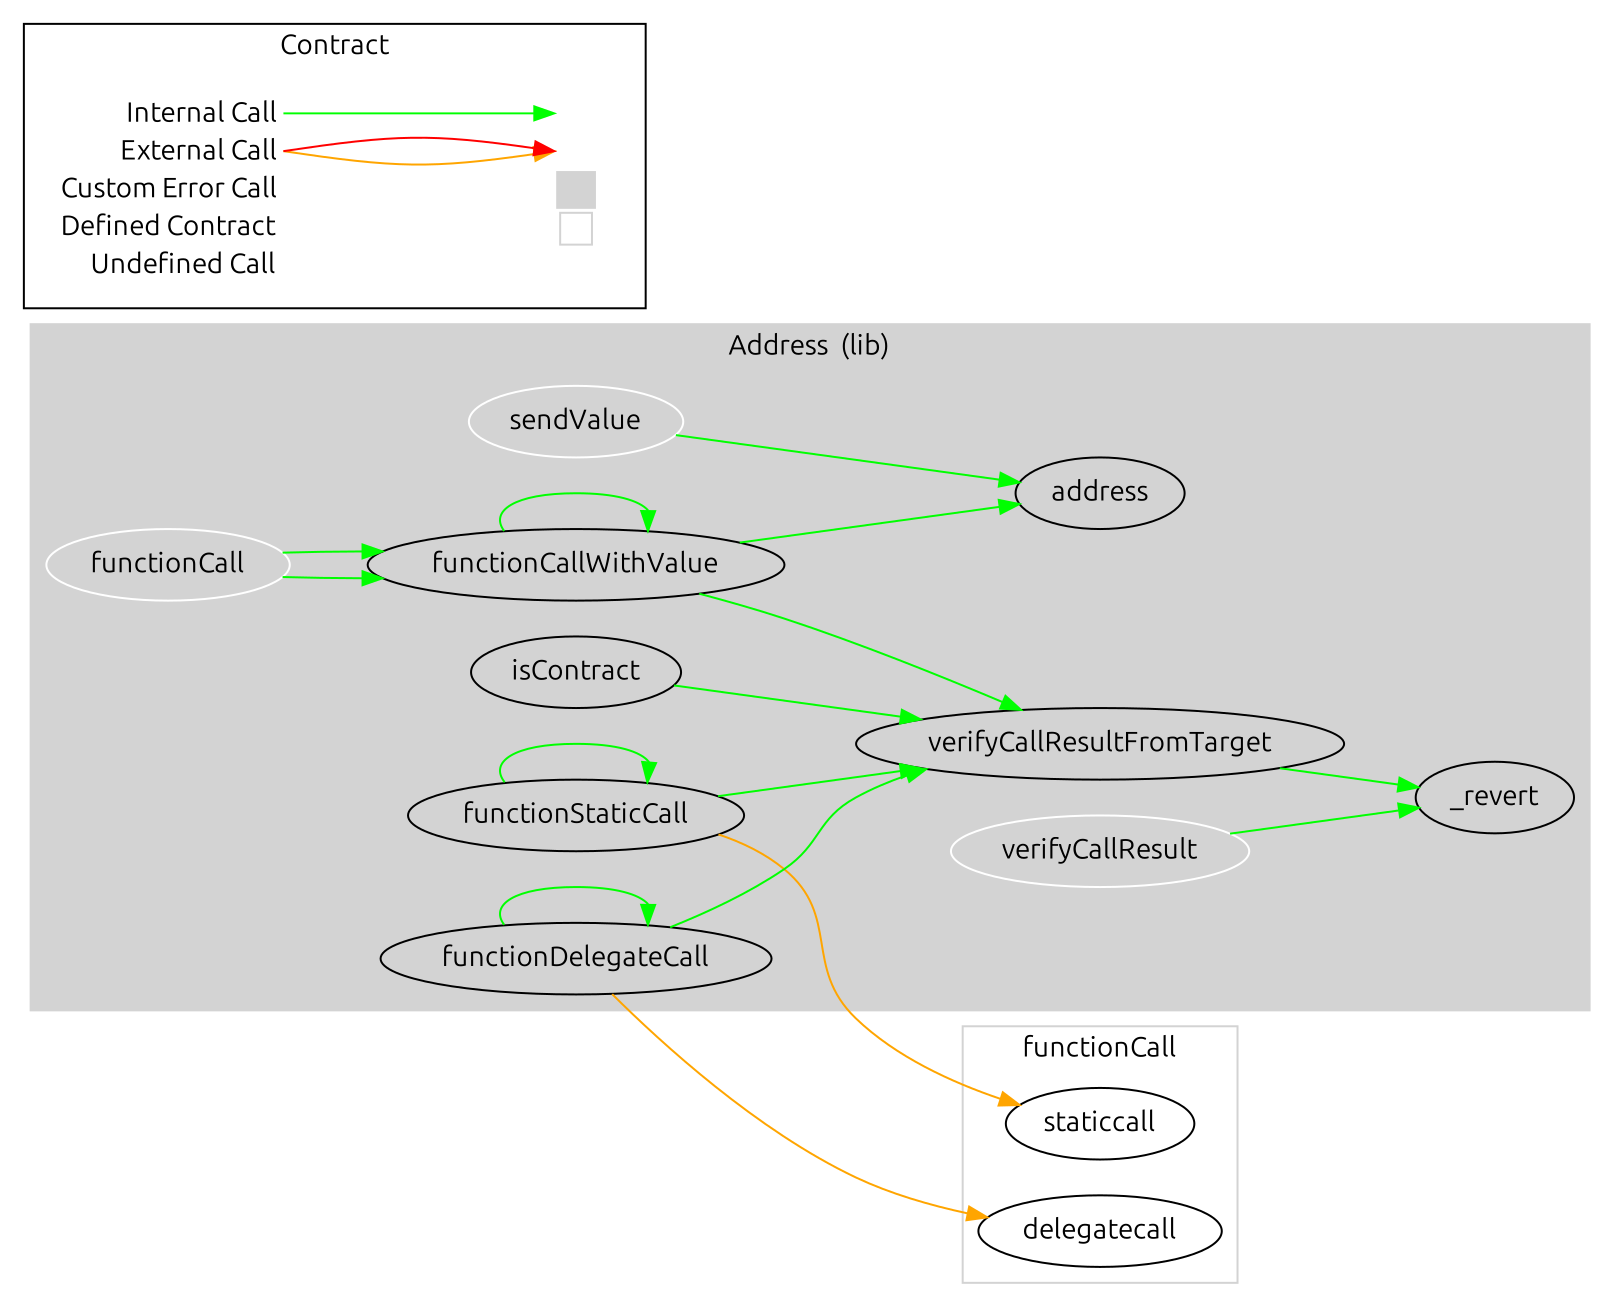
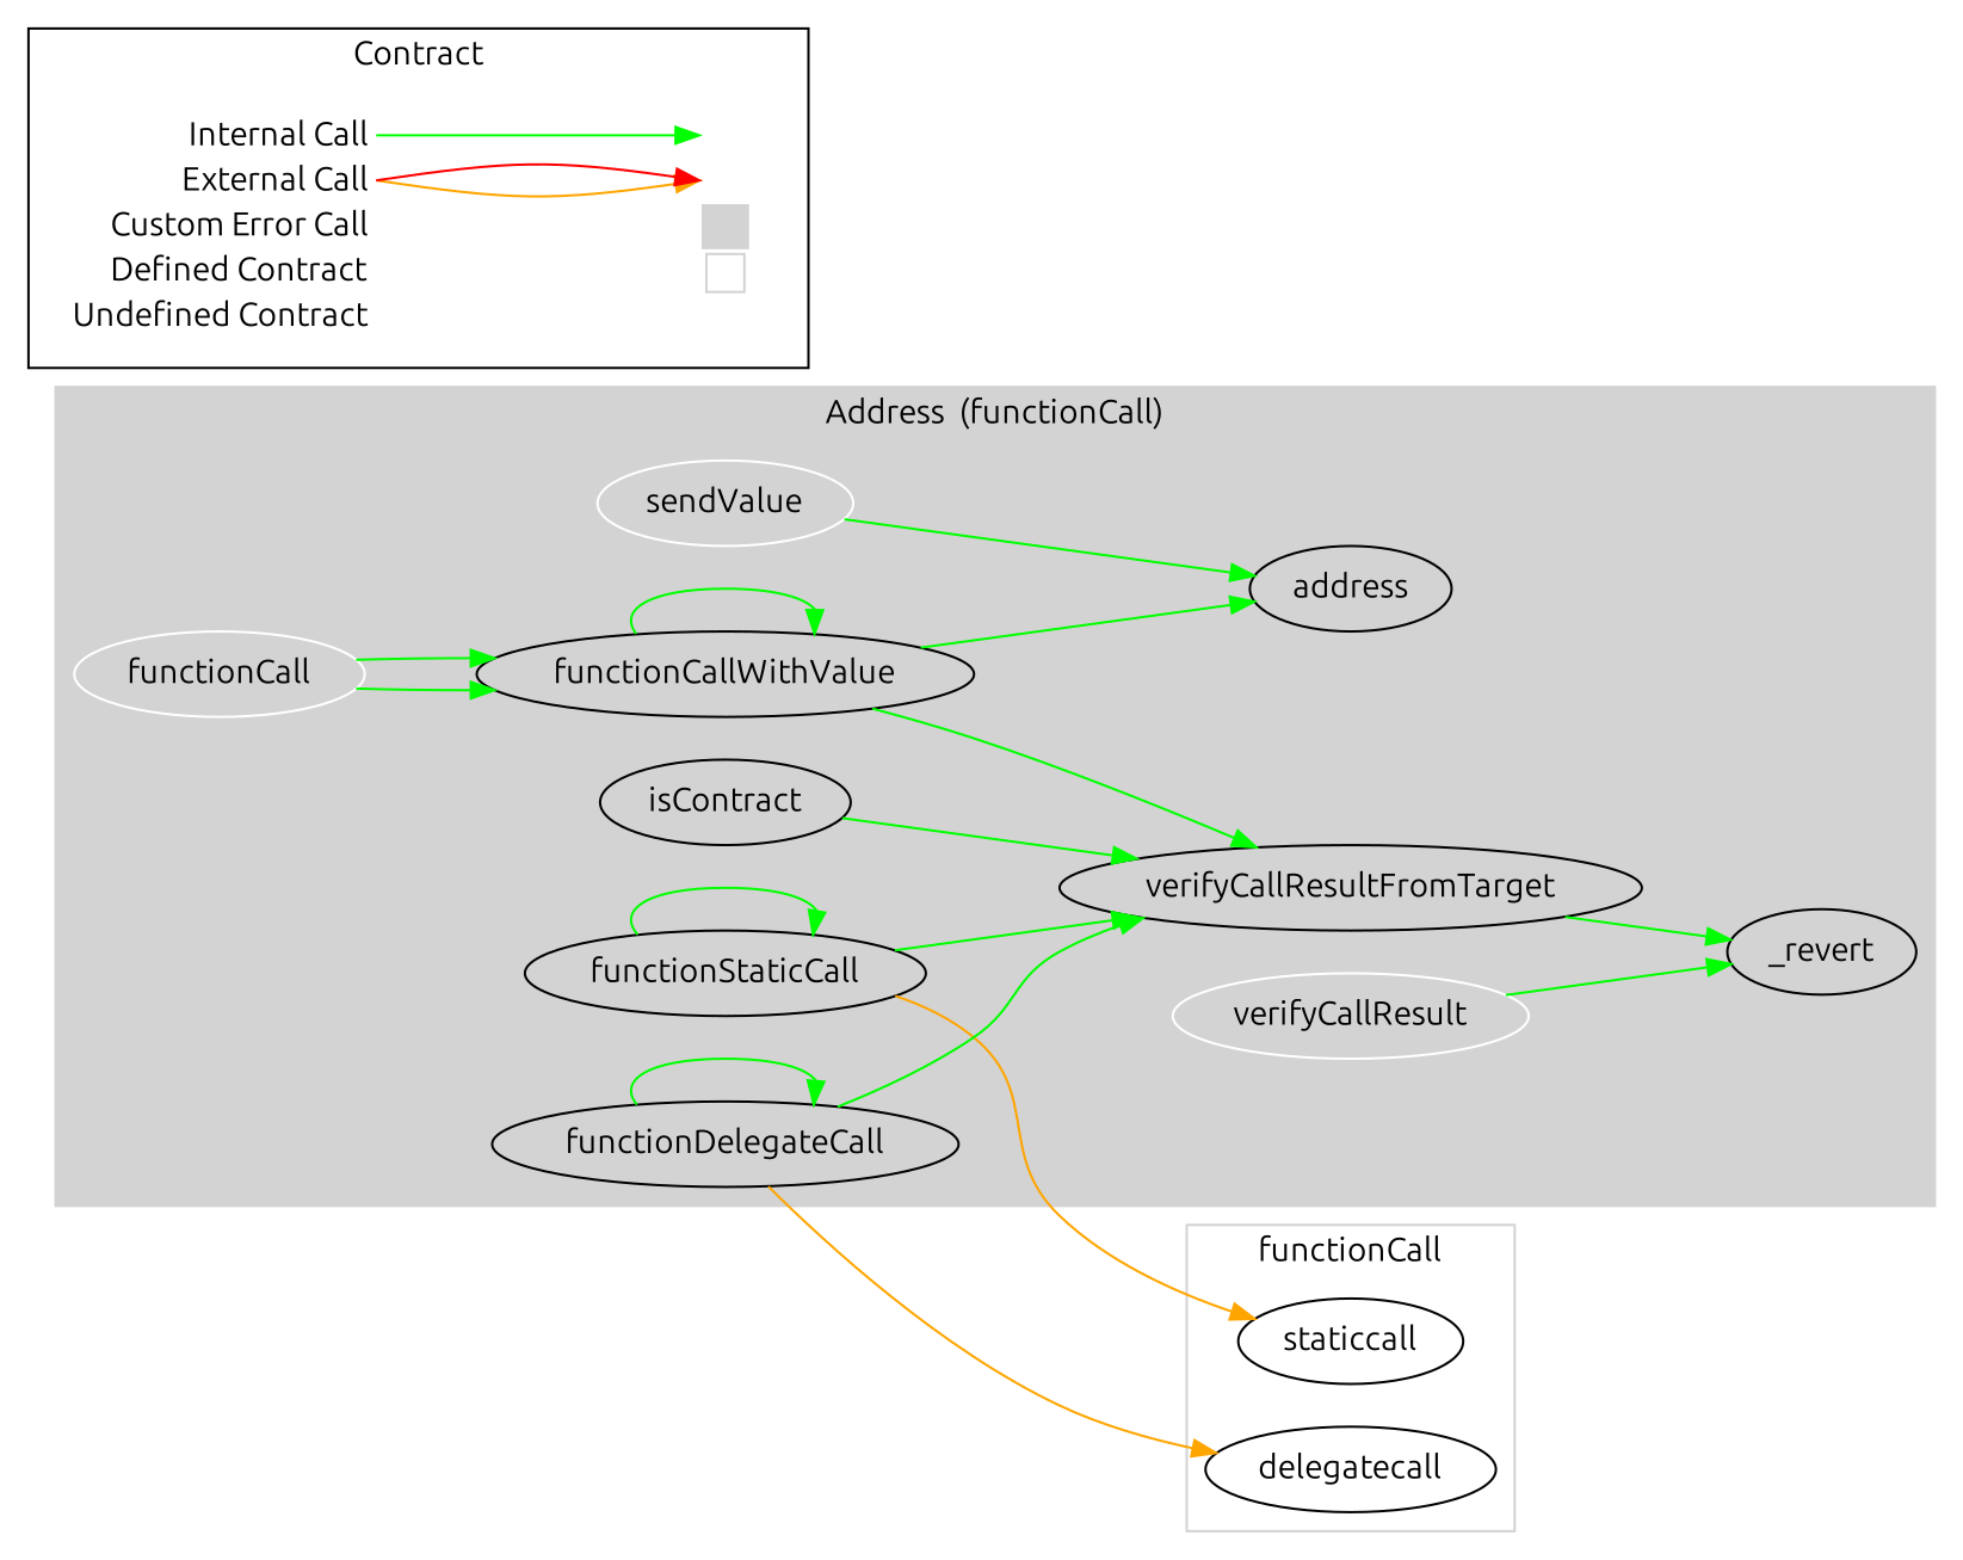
  digraph {
    compound=true
    fontname=Ubuntu
    rankdir=LR
    node [fontname=Ubuntu]
    edge [color=green fontname=Ubuntu]
    n1 [label=isContract]
    n2 [color=white label=sendValue]
    n3 [color=white label=functionCall]
    n4 [label=functionCallWithValue]
    n5 [label=functionStaticCall]
    n6 [label=functionDelegateCall]
    n7 [label=verifyCallResultFromTarget]
    n8 [color=white label=verifyCallResult]
    n9 [label=_revert]
    n10 [label=address]
    n11 [label=staticcall]
    n12 [label=delegatecall]
-   n13 [label=<<table border="0" cellpadding="2" cellspacing="0" cellborder="0">   <tr><td align="right" port="i1">Internal Call</td></tr>   <tr><td align="right" port="i2">External Call</td></tr>   <tr><td align="right" port="i2">Custom Error Call</td></tr>   <tr><td align="right" port="i3">Defined Contract</td></tr>   <tr><td align="right" port="i4">Undefined Call</td></tr>   </table>> shape=plaintext]
+   n13 [label=<<table border="0" cellpadding="2" cellspacing="0" cellborder="0">   <tr><td align="right" port="i1">Internal Call</td></tr>   <tr><td align="right" port="i2">External Call</td></tr>   <tr><td align="right" port="i2">Custom Error Call</td></tr>   <tr><td align="right" port="i3">Defined Contract</td></tr>   <tr><td align="right" port="i4">Undefined Contract</td></tr>   </table>> shape=plaintext]
    n14 [label=<<table border="0" cellpadding="2" cellspacing="0" cellborder="0">   <tr><td port="i1">&nbsp;&nbsp;&nbsp;</td></tr>   <tr><td port="i2">&nbsp;&nbsp;&nbsp;</td></tr>   <tr><td port="i3" bgcolor="lightgray">&nbsp;&nbsp;&nbsp;</td></tr>   <tr><td port="i4">     <table border="1" cellborder="0" cellspacing="0" cellpadding="7" color="lightgray">       <tr>        <td></td>       </tr>      </table>   </td></tr>   </table>> shape=plaintext]
    subgraph cluster_1 {
      bgcolor=lightgray
      color=lightgray
-     label="Address  (lib)"
+     label="Address  (functionCall)"
      style=filled
      n1
      n2
      n3
      n4
      n5
      n6
      n7
      n8
      n9
      n10
    }
    subgraph cluster_2 {
      color=lightgray
      label=functionCall
      n11
      n12
    }
    subgraph cluster_3 {
      label=Contract
      n13
      n14
    }
    n1 -> n7
    n2 -> n10
    n3 -> n4
    n3 -> n4
    n4 -> n4
    n4 -> n7
    n4 -> n10
    n5 -> n5
    n5 -> n7
    n5 -> n11 [color=orange]
    n6 -> n6
    n6 -> n7
    n6 -> n12 [color=orange]
    n7 -> n9
    n8 -> n9
    n13 -> n14 [headport="i1:w" tailport="i1:e"]
    n13 -> n14 [color=orange headport="i2:w" tailport="i2:e"]
    n13 -> n14 [color=red headport="i2:w" tailport="i2:e"]
  }
